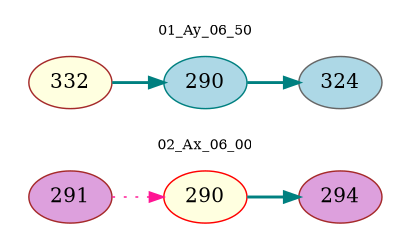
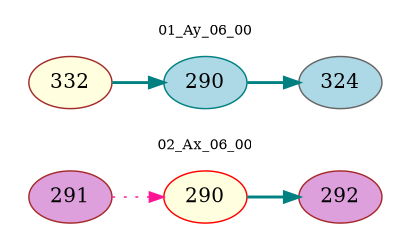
  digraph {
    rankdir=LR
    node [color=brown fillcolor=plum style=filled]
    edge [color=teal style=bold]
    n1 [label=291]
    n2 [color=red fillcolor=lightyellow label=290]
-   n3 [label=294]
+   n3 [label=292]
    n4 [fillcolor=lightyellow label=332]
    n5 [color=teal fillcolor=lightblue label=290]
    n6 [color=gray40 fillcolor=lightblue label=324]
    subgraph cluster_1 {
      color=white
      fontsize=10
      label="02_Ax_06_00"
      n1
      n2
      n3
    }
    subgraph cluster_2 {
      color=white
      fontsize=10
-     label="01_Ay_06_50"
+     label="01_Ay_06_00"
      n4
      n5
      n6
    }
    n1 -> n2 [color=deeppink style=dotted]
    n2 -> n3
    n4 -> n5
    n5 -> n6
  }
